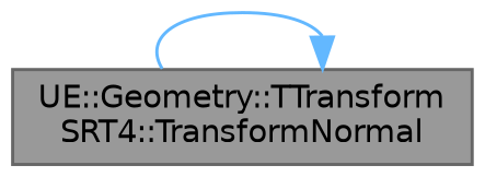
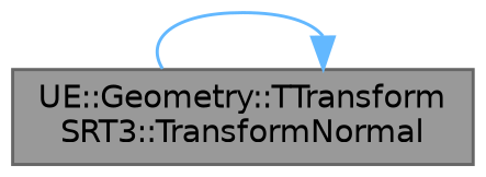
  digraph {
    rankdir=RL
-   n1 [color=gray40 fillcolor=grey60 fontcolor=black fontname=Helvetica fontsize=10 height=0.2 label="UE::Geometry::TTransform\lSRT4::TransformNormal" shape=box style=filled width=0.4]
+   n1 [color=gray40 fillcolor=grey60 fontcolor=black fontname=Helvetica fontsize=10 height=0.2 label="UE::Geometry::TTransform\lSRT3::TransformNormal" shape=box style=filled width=0.4]
    n1 -> n1 [color=steelblue1 dir=back fontname=Helvetica fontsize=10 labelfontname=Helvetica labelfontsize=10 style=solid]
  }
